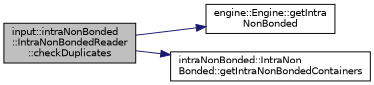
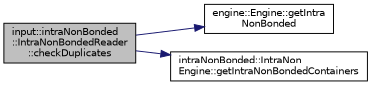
  digraph {
    rankdir=LR
    node [color=black fillcolor=white fontname=Helvetica fontsize=10 shape=record style=filled]
    edge [color=midnightblue fontname=Helvetica fontsize=10 labelfontname=Helvetica labelfontsize=10 style=solid]
    n1 [fillcolor=grey75 fontcolor=black height=0.2 label="input::intraNonBonded\l::IntraNonBondedReader\l::checkDuplicates" width=0.4]
    n2 [height=0.2 label="engine::Engine::getIntra\lNonBonded" width=0.4]
-   n3 [height=0.2 label="intraNonBonded::IntraNon\lBonded::getIntraNonBondedContainers" width=0.4]
+   n3 [height=0.2 label="intraNonBonded::IntraNon\lEngine::getIntraNonBondedContainers" width=0.4]
    n1 -> n2
    n1 -> n3
  }
